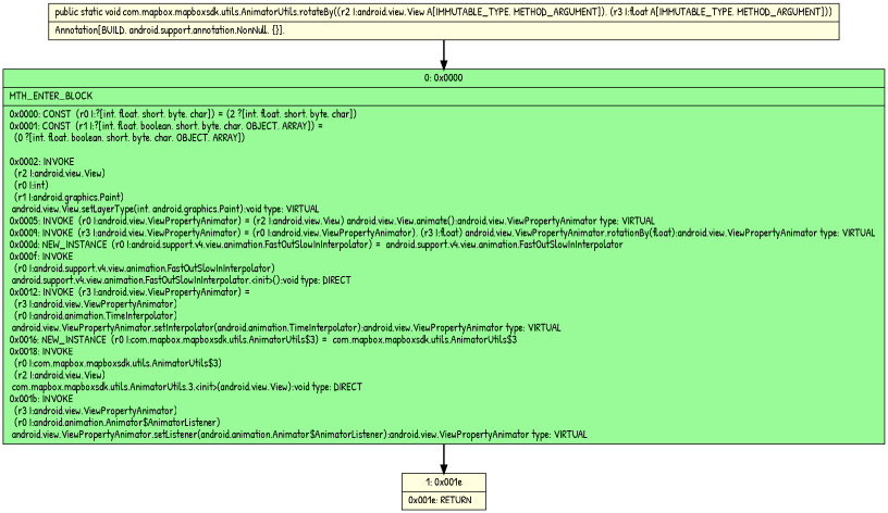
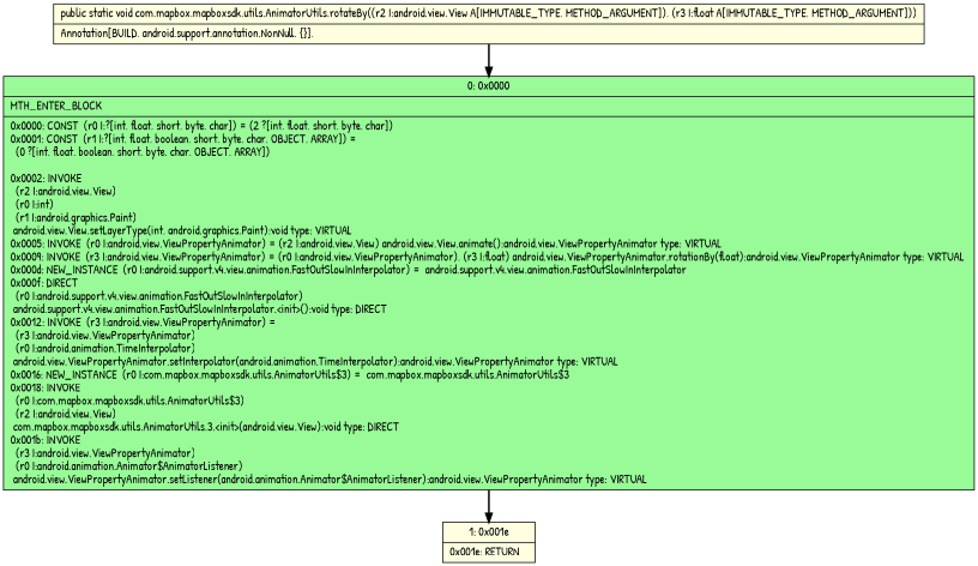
  digraph {
    fontname="Patrick Hand"
    node [shape=record style=filled fillcolor=lightyellow fontname="Patrick Hand"]
    edge [style=bold fontname="Patrick Hand"]
-   n1 [label="{0\:\ 0x0000|MTH_ENTER_BLOCK\l|0x0000: CONST  (r0 I:?[int, float, short, byte, char]) = (2 ?[int, float, short, byte, char]) \l0x0001: CONST  (r1 I:?[int, float, boolean, short, byte, char, OBJECT, ARRAY]) = \l  (0 ?[int, float, boolean, short, byte, char, OBJECT, ARRAY])\l \l0x0002: INVOKE  \l  (r2 I:android.view.View)\l  (r0 I:int)\l  (r1 I:android.graphics.Paint)\l android.view.View.setLayerType(int, android.graphics.Paint):void type: VIRTUAL \l0x0005: INVOKE  (r0 I:android.view.ViewPropertyAnimator) = (r2 I:android.view.View) android.view.View.animate():android.view.ViewPropertyAnimator type: VIRTUAL \l0x0009: INVOKE  (r3 I:android.view.ViewPropertyAnimator) = (r0 I:android.view.ViewPropertyAnimator), (r3 I:float) android.view.ViewPropertyAnimator.rotationBy(float):android.view.ViewPropertyAnimator type: VIRTUAL \l0x000d: NEW_INSTANCE  (r0 I:android.support.v4.view.animation.FastOutSlowInInterpolator) =  android.support.v4.view.animation.FastOutSlowInInterpolator \l0x000f: INVOKE  \l  (r0 I:android.support.v4.view.animation.FastOutSlowInInterpolator)\l android.support.v4.view.animation.FastOutSlowInInterpolator.\<init\>():void type: DIRECT \l0x0012: INVOKE  (r3 I:android.view.ViewPropertyAnimator) = \l  (r3 I:android.view.ViewPropertyAnimator)\l  (r0 I:android.animation.TimeInterpolator)\l android.view.ViewPropertyAnimator.setInterpolator(android.animation.TimeInterpolator):android.view.ViewPropertyAnimator type: VIRTUAL \l0x0016: NEW_INSTANCE  (r0 I:com.mapbox.mapboxsdk.utils.AnimatorUtils$3) =  com.mapbox.mapboxsdk.utils.AnimatorUtils$3 \l0x0018: INVOKE  \l  (r0 I:com.mapbox.mapboxsdk.utils.AnimatorUtils$3)\l  (r2 I:android.view.View)\l com.mapbox.mapboxsdk.utils.AnimatorUtils.3.\<init\>(android.view.View):void type: DIRECT \l0x001b: INVOKE  \l  (r3 I:android.view.ViewPropertyAnimator)\l  (r0 I:android.animation.Animator$AnimatorListener)\l android.view.ViewPropertyAnimator.setListener(android.animation.Animator$AnimatorListener):android.view.ViewPropertyAnimator type: VIRTUAL \l}" fillcolor=palegreen]
+   n1 [label="{0\:\ 0x0000|MTH_ENTER_BLOCK\l|0x0000: CONST  (r0 I:?[int, float, short, byte, char]) = (2 ?[int, float, short, byte, char]) \l0x0001: CONST  (r1 I:?[int, float, boolean, short, byte, char, OBJECT, ARRAY]) = \l  (0 ?[int, float, boolean, short, byte, char, OBJECT, ARRAY])\l \l0x0002: INVOKE  \l  (r2 I:android.view.View)\l  (r0 I:int)\l  (r1 I:android.graphics.Paint)\l android.view.View.setLayerType(int, android.graphics.Paint):void type: VIRTUAL \l0x0005: INVOKE  (r0 I:android.view.ViewPropertyAnimator) = (r2 I:android.view.View) android.view.View.animate():android.view.ViewPropertyAnimator type: VIRTUAL \l0x0009: INVOKE  (r3 I:android.view.ViewPropertyAnimator) = (r0 I:android.view.ViewPropertyAnimator), (r3 I:float) android.view.ViewPropertyAnimator.rotationBy(float):android.view.ViewPropertyAnimator type: VIRTUAL \l0x000d: NEW_INSTANCE  (r0 I:android.support.v4.view.animation.FastOutSlowInInterpolator) =  android.support.v4.view.animation.FastOutSlowInInterpolator \l0x000f: DIRECT  \l  (r0 I:android.support.v4.view.animation.FastOutSlowInInterpolator)\l android.support.v4.view.animation.FastOutSlowInInterpolator.\<init\>():void type: DIRECT \l0x0012: INVOKE  (r3 I:android.view.ViewPropertyAnimator) = \l  (r3 I:android.view.ViewPropertyAnimator)\l  (r0 I:android.animation.TimeInterpolator)\l android.view.ViewPropertyAnimator.setInterpolator(android.animation.TimeInterpolator):android.view.ViewPropertyAnimator type: VIRTUAL \l0x0016: NEW_INSTANCE  (r0 I:com.mapbox.mapboxsdk.utils.AnimatorUtils$3) =  com.mapbox.mapboxsdk.utils.AnimatorUtils$3 \l0x0018: INVOKE  \l  (r0 I:com.mapbox.mapboxsdk.utils.AnimatorUtils$3)\l  (r2 I:android.view.View)\l com.mapbox.mapboxsdk.utils.AnimatorUtils.3.\<init\>(android.view.View):void type: DIRECT \l0x001b: INVOKE  \l  (r3 I:android.view.ViewPropertyAnimator)\l  (r0 I:android.animation.Animator$AnimatorListener)\l android.view.ViewPropertyAnimator.setListener(android.animation.Animator$AnimatorListener):android.view.ViewPropertyAnimator type: VIRTUAL \l}" fillcolor=palegreen]
    n2 [label="{1\:\ 0x001e|0x001e: RETURN   \l}"]
    n3 [label="{public static void com.mapbox.mapboxsdk.utils.AnimatorUtils.rotateBy((r2 I:android.view.View A[IMMUTABLE_TYPE, METHOD_ARGUMENT]), (r3 I:float A[IMMUTABLE_TYPE, METHOD_ARGUMENT]))  | Annotation[BUILD, android.support.annotation.NonNull, \{\}], \l}"]
    n1 -> n2
    n3 -> n1
  }
